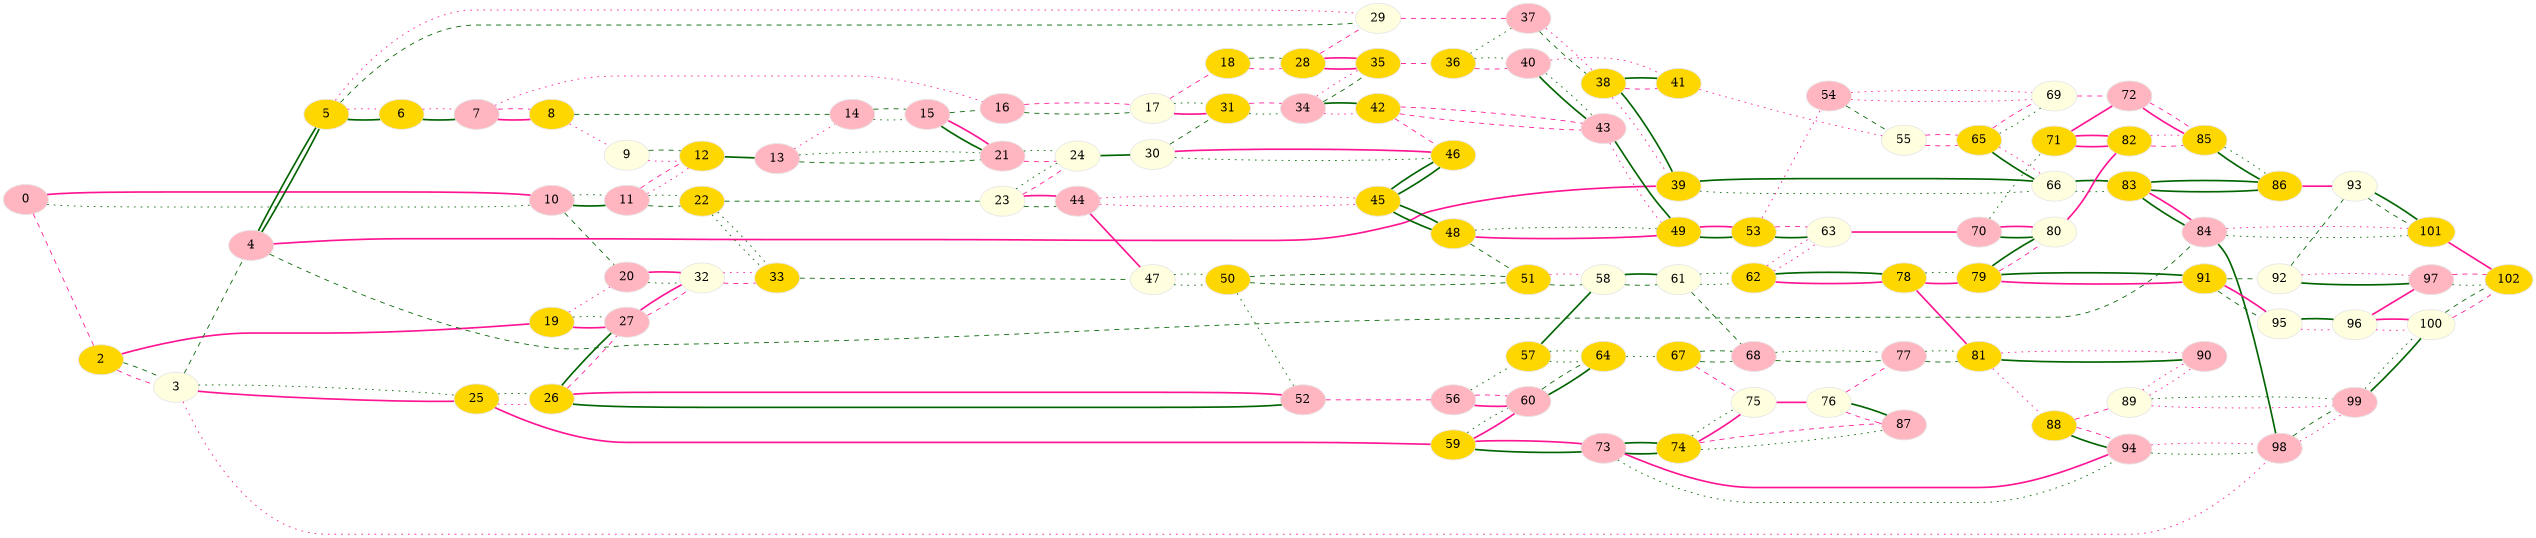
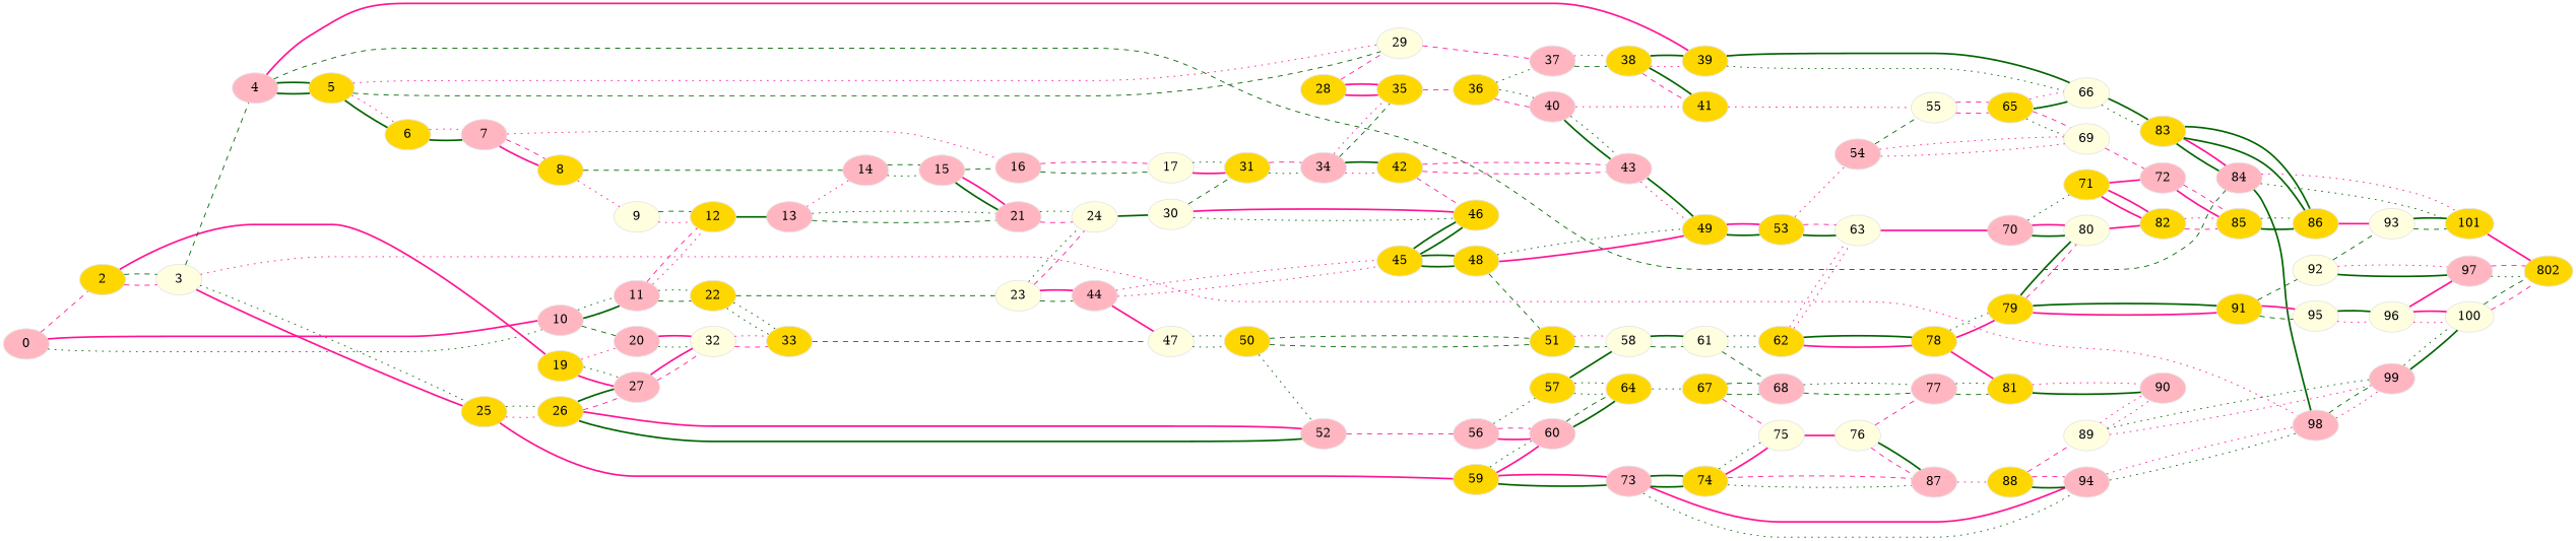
  graph {
    rankdir=LR
    node [color=gray90 fillcolor=gold style=filled]
    edge [color=darkgreen style=bold]
    n1 [fillcolor=lightpink label=0]
    2
    10 [fillcolor=lightpink]
    3 [fillcolor=lightyellow]
    19
    11 [fillcolor=lightpink]
    20 [fillcolor=lightpink]
    4 [fillcolor=lightpink]
    25
    98 [fillcolor=lightpink]
    27 [fillcolor=lightpink]
    5
    39
    84 [fillcolor=lightpink]
    26
    59
    99 [fillcolor=lightpink]
    6
    29 [fillcolor=lightyellow]
    66 [fillcolor=lightyellow]
    101
    7 [fillcolor=lightpink]
    37 [fillcolor=lightpink]
    8
    16 [fillcolor=lightpink]
-   18
    28
    9 [fillcolor=lightyellow]
    14 [fillcolor=lightpink]
    17 [fillcolor=lightyellow]
    12
    15 [fillcolor=lightpink]
    13 [fillcolor=lightpink]
    22
    32 [fillcolor=lightyellow]
    23 [fillcolor=lightyellow]
    33
    21 [fillcolor=lightpink]
    24 [fillcolor=lightyellow]
    31
    34 [fillcolor=lightpink]
    35
    30 [fillcolor=lightyellow]
    44 [fillcolor=lightpink]
    47 [fillcolor=lightyellow]
    45
    46
    52 [fillcolor=lightpink]
    60 [fillcolor=lightpink]
    73 [fillcolor=lightpink]
    56 [fillcolor=lightpink]
    36
    38
    42
    50
    43 [fillcolor=lightpink]
    40 [fillcolor=lightpink]
    41
    55 [fillcolor=lightyellow]
    83
    49
    65
    53
    48
    51
    58 [fillcolor=lightyellow]
    54 [fillcolor=lightpink]
    63 [fillcolor=lightyellow]
    61 [fillcolor=lightyellow]
    57
    69 [fillcolor=lightyellow]
    70 [fillcolor=lightpink]
    72 [fillcolor=lightpink]
    64
    67
    62
    68 [fillcolor=lightpink]
    74
    94 [fillcolor=lightpink]
    78
    77 [fillcolor=lightpink]
    81
    79
    71
    80 [fillcolor=lightyellow]
    75 [fillcolor=lightyellow]
    86
    76 [fillcolor=lightyellow]
    85
    82
    87 [fillcolor=lightpink]
    88
    90 [fillcolor=lightpink]
    91
    95 [fillcolor=lightyellow]
    92 [fillcolor=lightyellow]
    93 [fillcolor=lightyellow]
-   102
+   102 [label=802]
    89 [fillcolor=lightyellow]
    100 [fillcolor=lightyellow]
    96 [fillcolor=lightyellow]
    97 [fillcolor=lightpink]
    n1 -- 2 [color=deeppink style=dashed]
    n1 -- 10 [style=dotted]
    n1 -- 10 [color=deeppink]
    2 -- 3 [color=deeppink style=dashed]
    2 -- 3 [style=dashed]
    2 -- 19 [color=deeppink]
    10 -- 11
    10 -- 11 [style=dotted]
    10 -- 20 [style=dashed]
    3 -- 4 [style=dashed]
    3 -- 25 [color=deeppink]
    3 -- 25 [style=dotted]
    3 -- 98 [color=deeppink style=dotted]
    19 -- 20 [color=deeppink style=dotted]
    19 -- 27 [color=deeppink]
    19 -- 27 [style=dotted]
    11 -- 12 [color=deeppink style=dotted]
    11 -- 12 [color=deeppink style=dashed]
    11 -- 22 [style=dashed]
    11 -- 22 [style=dotted]
    20 -- 32 [style=dotted]
    20 -- 32 [color=deeppink]
    4 -- 5
    4 -- 5
    4 -- 39 [color=deeppink]
    4 -- 84 [style=dashed]
    25 -- 26 [color=deeppink style=dotted]
    25 -- 26 [style=dotted]
    25 -- 59 [color=deeppink]
    98 -- 99 [color=deeppink style=dotted]
    98 -- 99 [style=dashed]
    27 -- 32 [color=deeppink style=dashed]
    27 -- 32 [color=deeppink]
    5 -- 6
    5 -- 6 [color=deeppink style=dotted]
    5 -- 29 [style=dashed]
    5 -- 29 [color=deeppink style=dotted]
    39 -- 66 [style=dotted]
    39 -- 66
    84 -- 98
    84 -- 101 [style=dotted]
    84 -- 101 [color=deeppink style=dotted]
    26 -- 27 [color=deeppink style=dashed]
    26 -- 27
    26 -- 52
    26 -- 52 [color=deeppink]
    59 -- 60 [color=deeppink]
    59 -- 60 [style=dotted]
    59 -- 73
    59 -- 73 [color=deeppink]
    99 -- 100
    99 -- 100 [style=dotted]
    6 -- 7
    6 -- 7 [color=deeppink style=dotted]
    29 -- 37 [color=deeppink style=dashed]
    66 -- 83 [style=dotted]
    66 -- 83
    101 -- 102 [color=deeppink]
    7 -- 8 [color=deeppink]
    7 -- 8 [color=deeppink style=dashed]
    7 -- 16 [color=deeppink style=dotted]
    37 -- 38 [style=dashed]
    37 -- 38 [color=deeppink style=dotted]
    8 -- 9 [color=deeppink style=dotted]
    8 -- 14 [style=dashed]
    16 -- 17 [style=dashed]
    16 -- 17 [color=deeppink style=dashed]
-   18 -- 28 [color=deeppink style=dashed]
-   18 -- 28 [style=dashed]
    28 -- 29 [color=deeppink style=dashed]
    28 -- 35 [color=deeppink]
    28 -- 35 [color=deeppink]
    9 -- 12 [color=deeppink style=dotted]
    9 -- 12 [style=dashed]
    14 -- 15 [style=dotted]
    14 -- 15 [style=dashed]
-   17 -- 18 [color=deeppink style=dashed]
    17 -- 31 [color=deeppink]
    17 -- 31 [style=dotted]
    12 -- 13
    15 -- 16 [style=dashed]
    15 -- 21
    15 -- 21 [color=deeppink]
    13 -- 14 [color=deeppink style=dotted]
    13 -- 21 [style=dashed]
    13 -- 21 [style=dotted]
    22 -- 23 [style=dashed]
    22 -- 33 [style=dotted]
    22 -- 33 [style=dotted]
    32 -- 33 [color=deeppink style=dashed]
    32 -- 33 [color=deeppink style=dotted]
    23 -- 24 [color=deeppink style=dashed]
    23 -- 24 [style=dotted]
    23 -- 44 [style=dashed]
    23 -- 44 [color=deeppink]
    33 -- 47 [style=dashed]
    21 -- 24 [color=deeppink style=dashed]
    21 -- 24 [style=dotted]
    24 -- 30
    31 -- 34 [style=dotted]
    31 -- 34 [color=deeppink style=dashed]
    34 -- 35 [style=dashed]
    34 -- 35 [color=deeppink style=dotted]
    34 -- 42 [color=deeppink style=dotted]
    34 -- 42
    35 -- 36 [color=deeppink style=dashed]
    30 -- 31 [style=dashed]
    30 -- 46 [style=dotted]
    30 -- 46 [color=deeppink]
    44 -- 47 [color=deeppink]
    44 -- 45 [color=deeppink style=dotted]
    44 -- 45 [color=deeppink style=dotted]
    47 -- 50 [style=dotted]
    47 -- 50 [style=dotted]
    45 -- 46
    45 -- 46
    45 -- 48
    45 -- 48
    52 -- 56 [color=deeppink style=dashed]
    60 -- 64
    60 -- 64 [style=dashed]
    73 -- 74
    73 -- 74
    73 -- 94 [style=dotted]
    73 -- 94 [color=deeppink]
    56 -- 60 [color=deeppink]
    56 -- 60 [color=deeppink style=dashed]
    56 -- 57 [style=dotted]
    36 -- 37 [style=dotted]
    36 -- 40 [color=deeppink style=dashed]
    36 -- 40 [style=dotted]
    38 -- 39 [color=deeppink style=dotted]
    38 -- 39
    38 -- 41 [color=deeppink style=dashed]
    38 -- 41
    42 -- 46 [color=deeppink style=dashed]
    42 -- 43 [color=deeppink style=dashed]
    42 -- 43 [color=deeppink style=dashed]
    50 -- 52 [style=dotted]
    50 -- 51 [style=dashed]
    50 -- 51 [style=dashed]
    43 -- 49 [color=deeppink style=dotted]
    43 -- 49
    40 -- 43
    40 -- 43 [style=dotted]
    40 -- 41 [color=deeppink style=dotted]
    41 -- 55 [color=deeppink style=dotted]
    55 -- 65 [color=deeppink style=dashed]
    55 -- 65 [color=deeppink style=dashed]
    83 -- 84
    83 -- 84 [color=deeppink]
    83 -- 86
    83 -- 86
    49 -- 53
    49 -- 53 [color=deeppink]
    65 -- 66
    65 -- 66 [color=deeppink style=dotted]
    65 -- 69 [style=dotted]
    65 -- 69 [color=deeppink style=dashed]
    53 -- 54 [color=deeppink style=dotted]
    53 -- 63
    53 -- 63 [color=deeppink style=dashed]
    48 -- 49 [color=deeppink]
    48 -- 49 [style=dotted]
    48 -- 51 [style=dashed]
    51 -- 58 [style=dashed]
    51 -- 58 [color=deeppink style=dotted]
    58 -- 61 [style=dashed]
    58 -- 61
    54 -- 55 [style=dashed]
    54 -- 69 [color=deeppink style=dotted]
    54 -- 69 [color=deeppink style=dotted]
    63 -- 70 [color=deeppink]
    61 -- 62 [style=dotted]
    61 -- 62 [style=dotted]
    61 -- 68 [style=dashed]
    57 -- 58
    57 -- 64 [style=dotted]
    57 -- 64 [style=dotted]
    69 -- 72 [color=deeppink style=dashed]
    70 -- 71 [style=dotted]
    70 -- 80
    70 -- 80 [color=deeppink]
    72 -- 85 [color=deeppink]
    72 -- 85 [color=deeppink style=dashed]
    64 -- 67 [style=dotted]
    67 -- 68 [style=dashed]
    67 -- 68 [style=dashed]
    67 -- 75 [color=deeppink style=dashed]
    62 -- 63 [color=deeppink style=dotted]
    62 -- 63 [color=deeppink style=dotted]
    62 -- 78 [color=deeppink]
    62 -- 78
    68 -- 77 [style=dashed]
    68 -- 77 [style=dotted]
    74 -- 75 [color=deeppink]
    74 -- 75 [style=dotted]
    74 -- 87 [style=dotted]
    74 -- 87 [color=deeppink style=dashed]
    94 -- 98 [style=dotted]
    94 -- 98 [color=deeppink style=dotted]
    78 -- 81 [color=deeppink]
    78 -- 79 [color=deeppink]
    78 -- 79 [style=dotted]
    77 -- 81 [style=dashed]
    77 -- 81 [style=dotted]
    81 -- 90
    81 -- 90 [color=deeppink style=dotted]
    79 -- 80 [color=deeppink style=dashed]
    79 -- 80
    79 -- 91 [color=deeppink]
    79 -- 91
    71 -- 72 [color=deeppink]
    71 -- 82 [color=deeppink]
    71 -- 82 [color=deeppink]
    80 -- 82 [color=deeppink]
    75 -- 76 [color=deeppink]
    86 -- 93 [color=deeppink]
    76 -- 77 [color=deeppink style=dashed]
    76 -- 87 [color=deeppink style=dashed]
    76 -- 87
    85 -- 86
    85 -- 86 [style=dotted]
    82 -- 85 [color=deeppink style=dashed]
    82 -- 85 [color=deeppink style=dotted]
-   81 -- 88 [color=deeppink style=dotted]
+   87 -- 88 [color=deeppink style=dotted]
    88 -- 94
    88 -- 94 [color=deeppink style=dashed]
    88 -- 89 [color=deeppink style=dashed]
    91 -- 95 [style=dashed]
    91 -- 95 [color=deeppink]
    91 -- 92 [style=dashed]
    95 -- 96 [color=deeppink style=dotted]
    95 -- 96
    92 -- 93 [style=dashed]
    92 -- 97
    92 -- 97 [color=deeppink style=dotted]
    93 -- 101 [style=dashed]
    93 -- 101
    89 -- 99 [color=deeppink style=dotted]
    89 -- 99 [style=dotted]
    89 -- 90 [color=deeppink style=dotted]
    89 -- 90 [color=deeppink style=dotted]
    100 -- 102 [color=deeppink style=dashed]
    100 -- 102 [style=dashed]
    96 -- 100 [color=deeppink style=dotted]
    96 -- 100 [color=deeppink]
    96 -- 97 [color=deeppink]
    97 -- 102 [style=dotted]
    97 -- 102 [color=deeppink style=dashed]
  }
